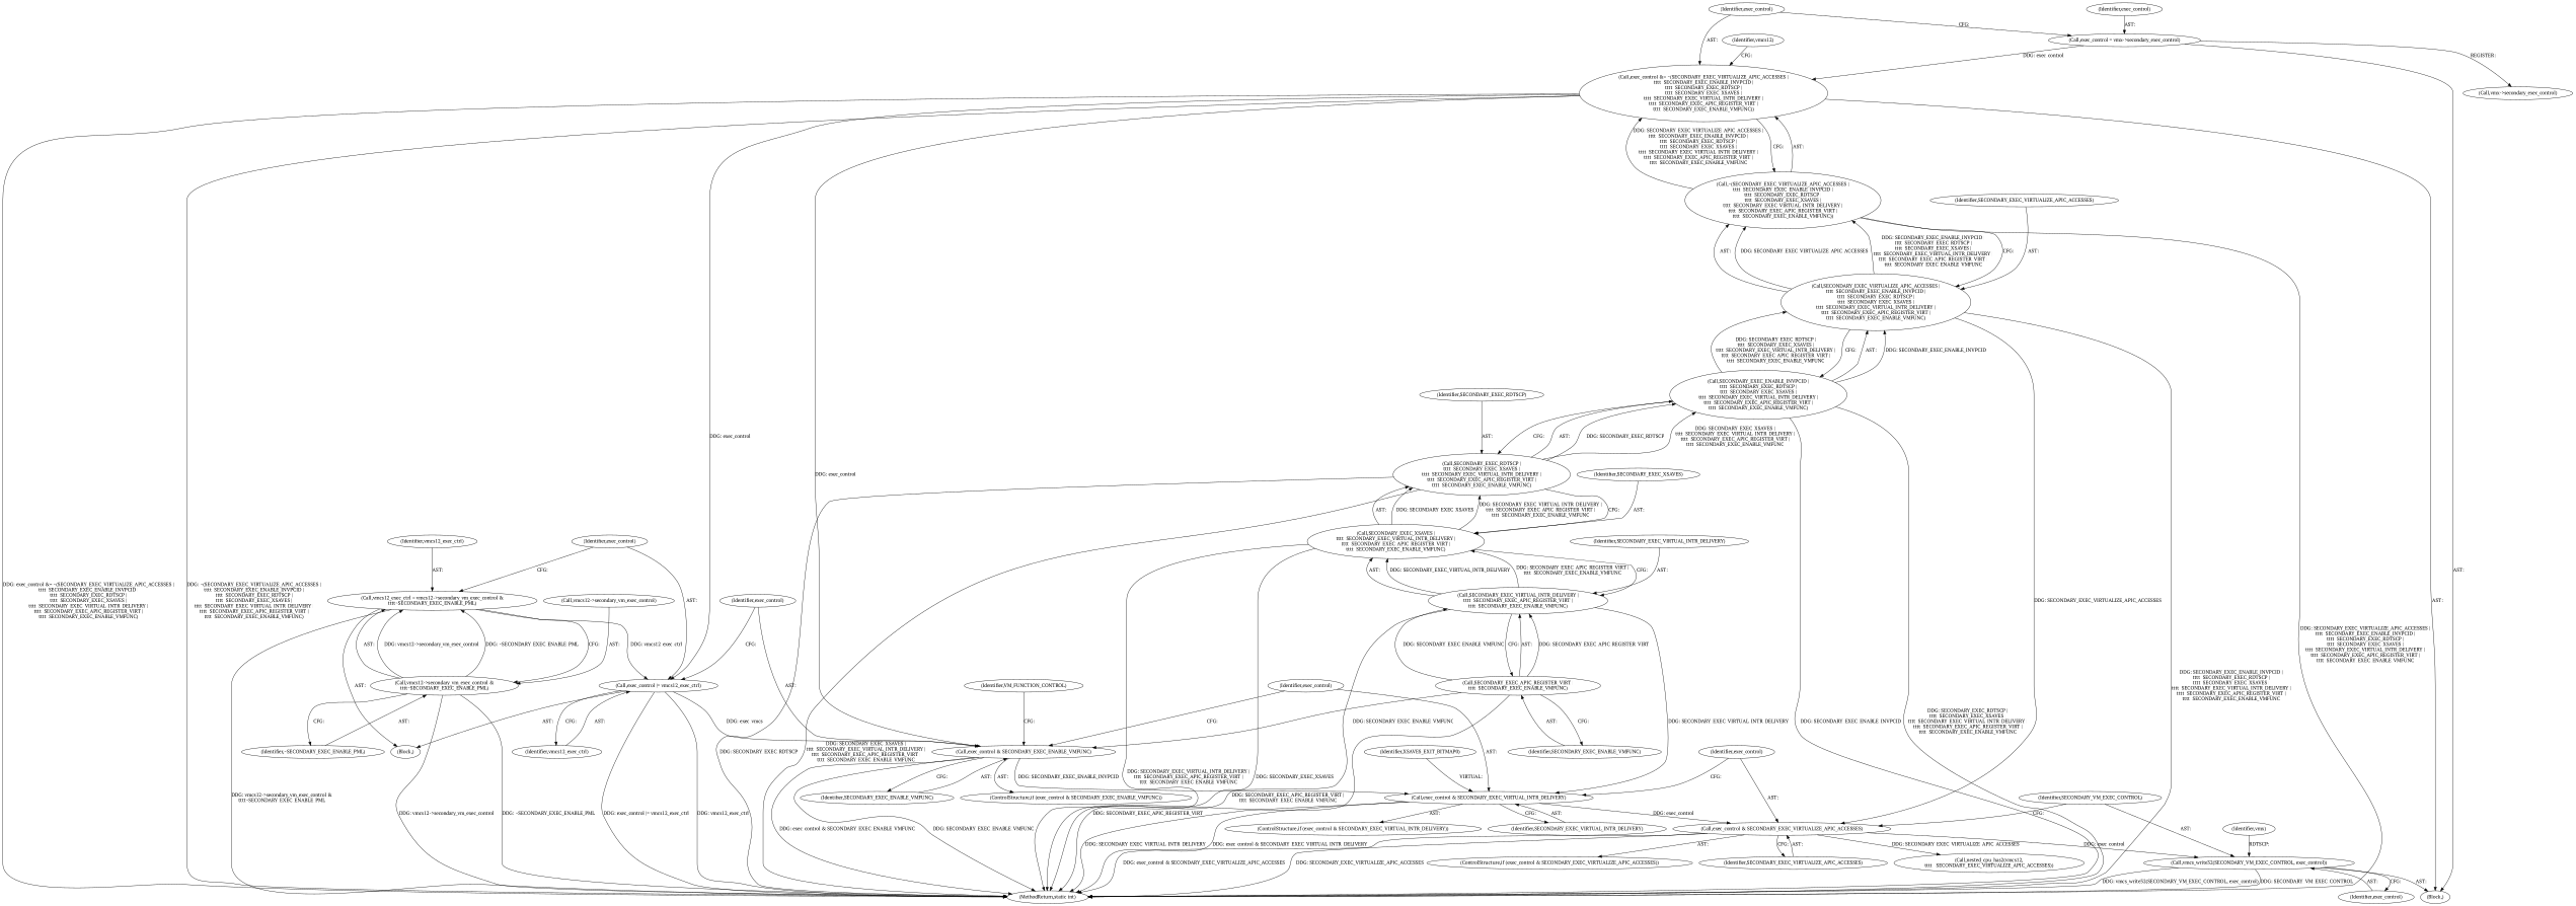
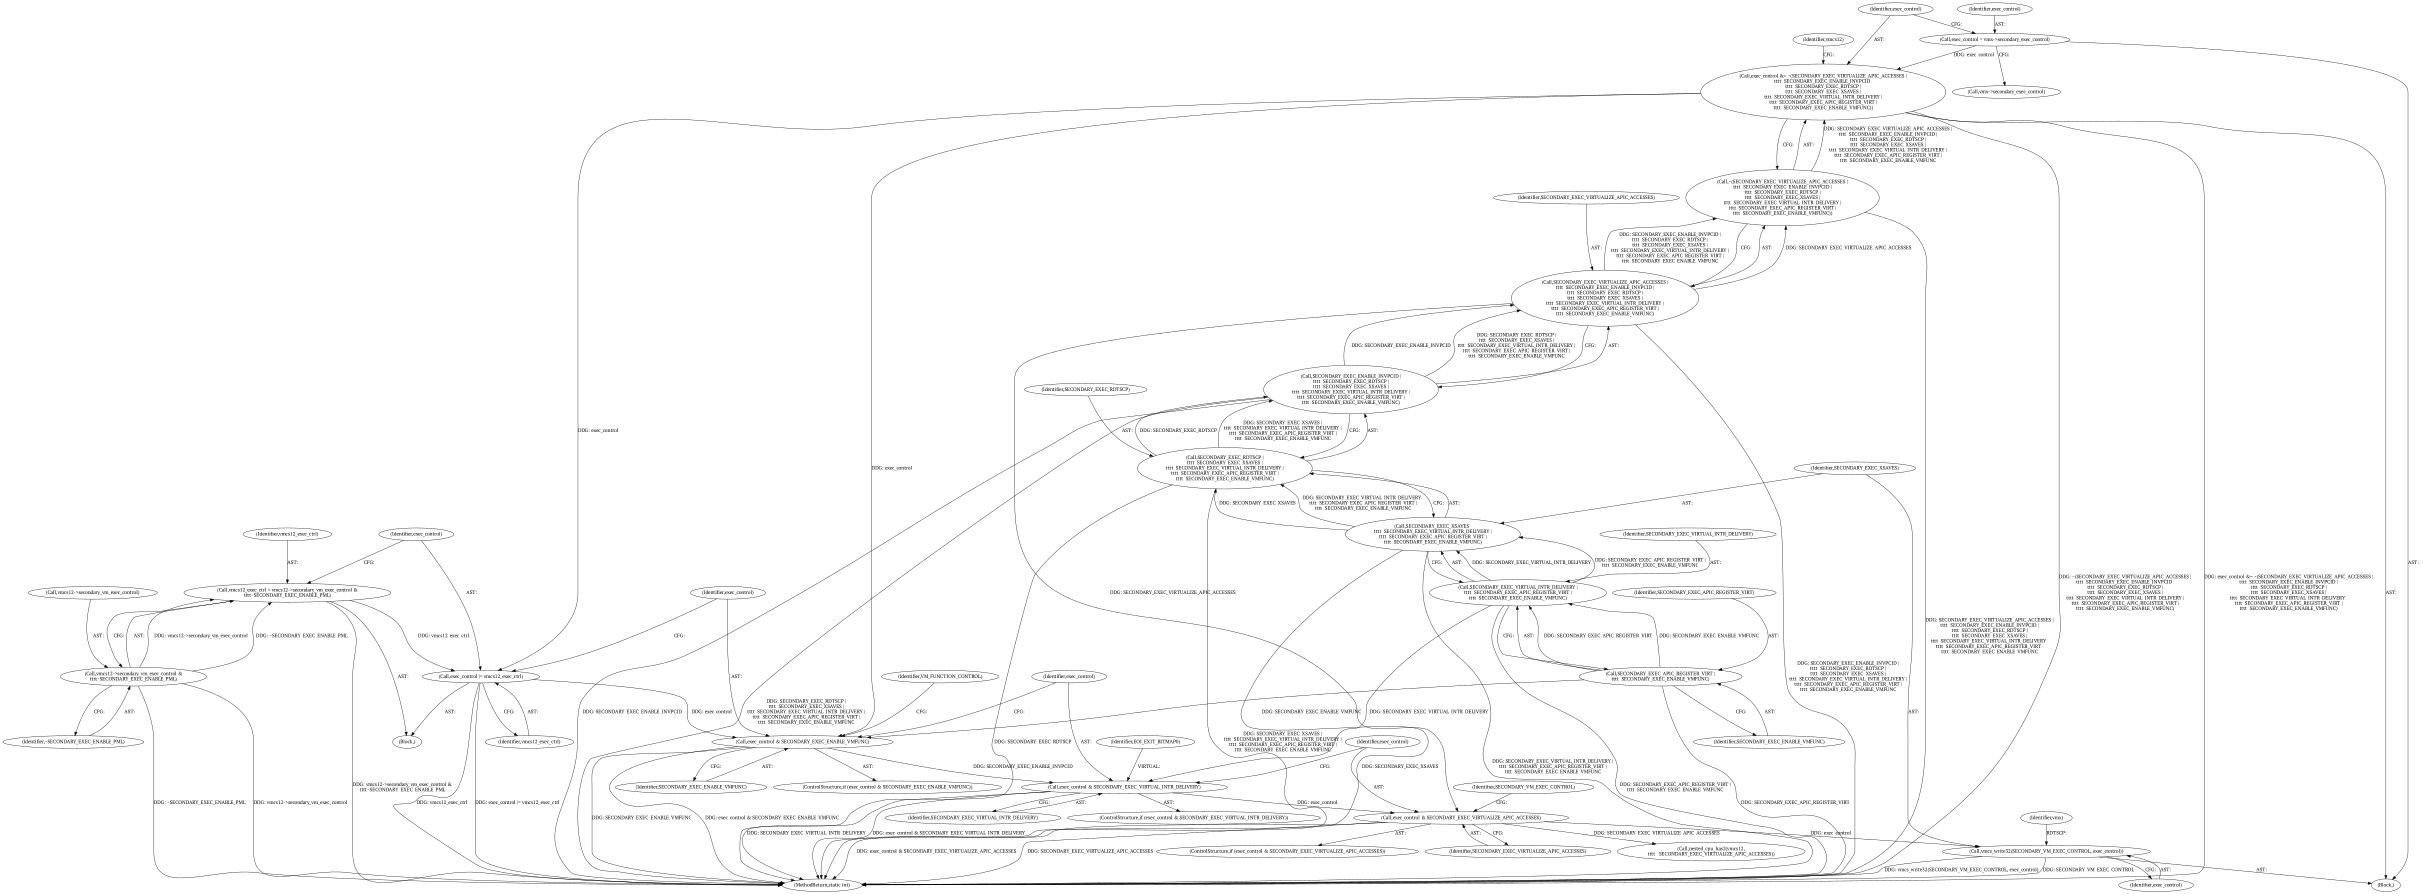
  digraph {
    fontname="PT Serif"
    node [fontname="PT Serif"]
    edge [fontname="PT Serif"]
    n1 [label="(Call,vmcs_write32(SECONDARY_VM_EXEC_CONTROL, exec_control))"]
    n2 [label="(Identifier,exec_control)"]
    n3 [label="(Block,)"]
    n4 [label="(MethodReturn,static int)"]
    n5 [label="(Call,exec_control & SECONDARY_EXEC_VIRTUALIZE_APIC_ACCESSES)"]
    n6 [label="(Call,nested_cpu_has2(vmcs12,\n\t\t\t\t   SECONDARY_EXEC_VIRTUALIZE_APIC_ACCESSES))"]
    n7 [label="(ControlStructure,if (exec_control & SECONDARY_EXEC_VIRTUALIZE_APIC_ACCESSES))"]
    n8 [label="(Identifier,SECONDARY_EXEC_VIRTUALIZE_APIC_ACCESSES)"]
    n9 [label="(Call,exec_control & SECONDARY_EXEC_VIRTUAL_INTR_DELIVERY)"]
    n10 [label="(ControlStructure,if (exec_control & SECONDARY_EXEC_VIRTUAL_INTR_DELIVERY))"]
    n11 [label="(Identifier,SECONDARY_EXEC_VIRTUAL_INTR_DELIVERY)"]
    n12 [label="(Call,exec_control & SECONDARY_EXEC_ENABLE_VMFUNC)"]
    n13 [label="(Identifier,SECONDARY_EXEC_ENABLE_VMFUNC)"]
    n14 [label="(ControlStructure,if (exec_control & SECONDARY_EXEC_ENABLE_VMFUNC))"]
    n15 [label="(Call,exec_control &= ~(SECONDARY_EXEC_VIRTUALIZE_APIC_ACCESSES |\n\t\t\t\t  SECONDARY_EXEC_ENABLE_INVPCID |\n\t\t\t\t  SECONDARY_EXEC_RDTSCP |\n\t\t\t\t  SECONDARY_EXEC_XSAVES |\n\t\t\t\t  SECONDARY_EXEC_VIRTUAL_INTR_DELIVERY |\n\t\t\t\t  SECONDARY_EXEC_APIC_REGISTER_VIRT |\n\t\t\t\t  SECONDARY_EXEC_ENABLE_VMFUNC))"]
    n16 [label="(Call,~(SECONDARY_EXEC_VIRTUALIZE_APIC_ACCESSES |\n\t\t\t\t  SECONDARY_EXEC_ENABLE_INVPCID |\n\t\t\t\t  SECONDARY_EXEC_RDTSCP |\n\t\t\t\t  SECONDARY_EXEC_XSAVES |\n\t\t\t\t  SECONDARY_EXEC_VIRTUAL_INTR_DELIVERY |\n\t\t\t\t  SECONDARY_EXEC_APIC_REGISTER_VIRT |\n\t\t\t\t  SECONDARY_EXEC_ENABLE_VMFUNC))"]
    n17 [label="(Call,exec_control |= vmcs12_exec_ctrl)"]
    n18 [label="(Call,SECONDARY_EXEC_VIRTUALIZE_APIC_ACCESSES |\n\t\t\t\t  SECONDARY_EXEC_ENABLE_INVPCID |\n\t\t\t\t  SECONDARY_EXEC_RDTSCP |\n\t\t\t\t  SECONDARY_EXEC_XSAVES |\n\t\t\t\t  SECONDARY_EXEC_VIRTUAL_INTR_DELIVERY |\n\t\t\t\t  SECONDARY_EXEC_APIC_REGISTER_VIRT |\n\t\t\t\t  SECONDARY_EXEC_ENABLE_VMFUNC)"]
    n19 [label="(Block,)"]
    n20 [label="(Identifier,vmcs12_exec_ctrl)"]
    n21 [label="(Call,exec_control = vmx->secondary_exec_control)"]
    n22 [label="(Call,vmx->secondary_exec_control)"]
    n23 [label="(Call,SECONDARY_EXEC_ENABLE_INVPCID |\n\t\t\t\t  SECONDARY_EXEC_RDTSCP |\n\t\t\t\t  SECONDARY_EXEC_XSAVES |\n\t\t\t\t  SECONDARY_EXEC_VIRTUAL_INTR_DELIVERY |\n\t\t\t\t  SECONDARY_EXEC_APIC_REGISTER_VIRT |\n\t\t\t\t  SECONDARY_EXEC_ENABLE_VMFUNC)"]
    n24 [label="(Call,SECONDARY_EXEC_RDTSCP |\n\t\t\t\t  SECONDARY_EXEC_XSAVES |\n\t\t\t\t  SECONDARY_EXEC_VIRTUAL_INTR_DELIVERY |\n\t\t\t\t  SECONDARY_EXEC_APIC_REGISTER_VIRT |\n\t\t\t\t  SECONDARY_EXEC_ENABLE_VMFUNC)"]
    n25 [label="(Call,SECONDARY_EXEC_XSAVES |\n\t\t\t\t  SECONDARY_EXEC_VIRTUAL_INTR_DELIVERY |\n\t\t\t\t  SECONDARY_EXEC_APIC_REGISTER_VIRT |\n\t\t\t\t  SECONDARY_EXEC_ENABLE_VMFUNC)"]
    n26 [label="(Call,SECONDARY_EXEC_VIRTUAL_INTR_DELIVERY |\n\t\t\t\t  SECONDARY_EXEC_APIC_REGISTER_VIRT |\n\t\t\t\t  SECONDARY_EXEC_ENABLE_VMFUNC)"]
    n27 [label="(Call,SECONDARY_EXEC_APIC_REGISTER_VIRT |\n\t\t\t\t  SECONDARY_EXEC_ENABLE_VMFUNC)"]
    n28 [label="(Identifier,SECONDARY_EXEC_ENABLE_VMFUNC)"]
    n29 [label="(Call,vmcs12_exec_ctrl = vmcs12->secondary_vm_exec_control &\n\t\t\t\t~SECONDARY_EXEC_ENABLE_PML)"]
    n30 [label="(Call,vmcs12->secondary_vm_exec_control &\n\t\t\t\t~SECONDARY_EXEC_ENABLE_PML)"]
    n31 [label="(Identifier,~SECONDARY_EXEC_ENABLE_PML)"]
    n32 [label="(Identifier,VM_FUNCTION_CONTROL)"]
    n33 [label="(Identifier,exec_control)"]
    n34 [label="(Identifier,exec_control)"]
    n35 [label="(Identifier,SECONDARY_EXEC_VIRTUAL_INTR_DELIVERY)"]
    n36 [label="(Call,vmcs12->secondary_vm_exec_control)"]
    n37 [label="(Identifier,SECONDARY_EXEC_XSAVES)"]
    n38 [label="(Identifier,exec_control)"]
    n39 [label="(Identifier,vmcs12_exec_ctrl)"]
    n40 [label="(Identifier,exec_control)"]
+   n41 [label="(Identifier,SECONDARY_EXEC_APIC_REGISTER_VIRT)"]
    n42 [label="(Identifier,vmcs12)"]
    n43 [label="(Identifier,vmx)"]
-   n44 [label="(Identifier,XSAVES_EXIT_BITMAP0)"]
+   n44 [label="(Identifier,EOI_EXIT_BITMAP0)"]
    n45 [label="(Identifier,exec_control)"]
    n46 [label="(Identifier,SECONDARY_EXEC_RDTSCP)"]
    n47 [label="(Identifier,SECONDARY_EXEC_VIRTUALIZE_APIC_ACCESSES)"]
    n48 [label="(Identifier,SECONDARY_VM_EXEC_CONTROL)"]
    n49 [label="(Identifier,exec_control)"]
    n1 -> n2 [label="CFG: "]
    n1 -> n3 [label="AST: "]
    n1 -> n4 [label="DDG: vmcs_write32(SECONDARY_VM_EXEC_CONTROL, exec_control)"]
    n1 -> n4 [label="DDG: SECONDARY_VM_EXEC_CONTROL"]
    n2 -> n1 [label="AST: "]
    n5 -> n1 [label="DDG: exec_control"]
    n5 -> n4 [label="DDG: exec_control & SECONDARY_EXEC_VIRTUALIZE_APIC_ACCESSES"]
    n5 -> n4 [label="DDG: SECONDARY_EXEC_VIRTUALIZE_APIC_ACCESSES"]
    n5 -> n6 [label="DDG: SECONDARY_EXEC_VIRTUALIZE_APIC_ACCESSES"]
    n5 -> n7 [label="AST: "]
    n5 -> n8 [label="CFG: "]
    n8 -> n5 [label="AST: "]
    n9 -> n4 [label="DDG: exec_control & SECONDARY_EXEC_VIRTUAL_INTR_DELIVERY"]
    n9 -> n4 [label="DDG: SECONDARY_EXEC_VIRTUAL_INTR_DELIVERY"]
    n9 -> n5 [label="DDG: exec_control"]
    n9 -> n10 [label="AST: "]
    n9 -> n11 [label="CFG: "]
    n11 -> n9 [label="AST: "]
    n12 -> n4 [label="DDG: SECONDARY_EXEC_ENABLE_VMFUNC"]
    n12 -> n4 [label="DDG: exec_control & SECONDARY_EXEC_ENABLE_VMFUNC"]
    n12 -> n9 [label="DDG: SECONDARY_EXEC_ENABLE_INVPCID"]
    n12 -> n13 [label="CFG: "]
    n12 -> n14 [label="AST: "]
    n13 -> n12 [label="AST: "]
    n15 -> n3 [label="AST: "]
    n15 -> n4 [label="DDG: exec_control &= ~(SECONDARY_EXEC_VIRTUALIZE_APIC_ACCESSES |\n\t\t\t\t  SECONDARY_EXEC_ENABLE_INVPCID |\n\t\t\t\t  SECONDARY_EXEC_RDTSCP |\n\t\t\t\t  SECONDARY_EXEC_XSAVES |\n\t\t\t\t  SECONDARY_EXEC_VIRTUAL_INTR_DELIVERY |\n\t\t\t\t  SECONDARY_EXEC_APIC_REGISTER_VIRT |\n\t\t\t\t  SECONDARY_EXEC_ENABLE_VMFUNC)"]
    n15 -> n4 [label="DDG: ~(SECONDARY_EXEC_VIRTUALIZE_APIC_ACCESSES |\n\t\t\t\t  SECONDARY_EXEC_ENABLE_INVPCID |\n\t\t\t\t  SECONDARY_EXEC_RDTSCP |\n\t\t\t\t  SECONDARY_EXEC_XSAVES |\n\t\t\t\t  SECONDARY_EXEC_VIRTUAL_INTR_DELIVERY |\n\t\t\t\t  SECONDARY_EXEC_APIC_REGISTER_VIRT |\n\t\t\t\t  SECONDARY_EXEC_ENABLE_VMFUNC)"]
    n15 -> n12 [label="DDG: exec_control"]
    n15 -> n16 [label="CFG: "]
    n15 -> n17 [label="DDG: exec_control"]
    n16 -> n4 [label="DDG: SECONDARY_EXEC_VIRTUALIZE_APIC_ACCESSES |\n\t\t\t\t  SECONDARY_EXEC_ENABLE_INVPCID |\n\t\t\t\t  SECONDARY_EXEC_RDTSCP |\n\t\t\t\t  SECONDARY_EXEC_XSAVES |\n\t\t\t\t  SECONDARY_EXEC_VIRTUAL_INTR_DELIVERY |\n\t\t\t\t  SECONDARY_EXEC_APIC_REGISTER_VIRT |\n\t\t\t\t  SECONDARY_EXEC_ENABLE_VMFUNC"]
    n16 -> n15 [label="AST: "]
    n16 -> n15 [label="DDG: SECONDARY_EXEC_VIRTUALIZE_APIC_ACCESSES |\n\t\t\t\t  SECONDARY_EXEC_ENABLE_INVPCID |\n\t\t\t\t  SECONDARY_EXEC_RDTSCP |\n\t\t\t\t  SECONDARY_EXEC_XSAVES |\n\t\t\t\t  SECONDARY_EXEC_VIRTUAL_INTR_DELIVERY |\n\t\t\t\t  SECONDARY_EXEC_APIC_REGISTER_VIRT |\n\t\t\t\t  SECONDARY_EXEC_ENABLE_VMFUNC"]
    n16 -> n18 [label="CFG: "]
    n17 -> n4 [label="DDG: exec_control |= vmcs12_exec_ctrl"]
    n17 -> n4 [label="DDG: vmcs12_exec_ctrl"]
-   n17 -> n12 [label="DDG: exec_vmcs"]
+   n17 -> n12 [label="DDG: exec_control"]
    n17 -> n19 [label="AST: "]
    n17 -> n20 [label="CFG: "]
    n18 -> n4 [label="DDG: SECONDARY_EXEC_ENABLE_INVPCID |\n\t\t\t\t  SECONDARY_EXEC_RDTSCP |\n\t\t\t\t  SECONDARY_EXEC_XSAVES |\n\t\t\t\t  SECONDARY_EXEC_VIRTUAL_INTR_DELIVERY |\n\t\t\t\t  SECONDARY_EXEC_APIC_REGISTER_VIRT |\n\t\t\t\t  SECONDARY_EXEC_ENABLE_VMFUNC"]
    n18 -> n5 [label="DDG: SECONDARY_EXEC_VIRTUALIZE_APIC_ACCESSES"]
    n18 -> n16 [label="AST: "]
    n18 -> n16 [label="DDG: SECONDARY_EXEC_VIRTUALIZE_APIC_ACCESSES"]
    n18 -> n16 [label="DDG: SECONDARY_EXEC_ENABLE_INVPCID |\n\t\t\t\t  SECONDARY_EXEC_RDTSCP |\n\t\t\t\t  SECONDARY_EXEC_XSAVES |\n\t\t\t\t  SECONDARY_EXEC_VIRTUAL_INTR_DELIVERY |\n\t\t\t\t  SECONDARY_EXEC_APIC_REGISTER_VIRT |\n\t\t\t\t  SECONDARY_EXEC_ENABLE_VMFUNC"]
    n18 -> n23 [label="CFG: "]
    n20 -> n17 [label="AST: "]
    n21 -> n3 [label="AST: "]
    n21 -> n15 [label="DDG: exec_control"]
-   n21 -> n22 [label="REGISTER: "]
+   n21 -> n22 [label="CFG: "]
    n23 -> n4 [label="DDG: SECONDARY_EXEC_ENABLE_INVPCID"]
    n23 -> n4 [label="DDG: SECONDARY_EXEC_RDTSCP |\n\t\t\t\t  SECONDARY_EXEC_XSAVES |\n\t\t\t\t  SECONDARY_EXEC_VIRTUAL_INTR_DELIVERY |\n\t\t\t\t  SECONDARY_EXEC_APIC_REGISTER_VIRT |\n\t\t\t\t  SECONDARY_EXEC_ENABLE_VMFUNC"]
    n23 -> n18 [label="AST: "]
    n23 -> n18 [label="DDG: SECONDARY_EXEC_ENABLE_INVPCID"]
    n23 -> n18 [label="DDG: SECONDARY_EXEC_RDTSCP |\n\t\t\t\t  SECONDARY_EXEC_XSAVES |\n\t\t\t\t  SECONDARY_EXEC_VIRTUAL_INTR_DELIVERY |\n\t\t\t\t  SECONDARY_EXEC_APIC_REGISTER_VIRT |\n\t\t\t\t  SECONDARY_EXEC_ENABLE_VMFUNC"]
    n23 -> n24 [label="CFG: "]
    n24 -> n4 [label="DDG: SECONDARY_EXEC_RDTSCP"]
    n24 -> n4 [label="DDG: SECONDARY_EXEC_XSAVES |\n\t\t\t\t  SECONDARY_EXEC_VIRTUAL_INTR_DELIVERY |\n\t\t\t\t  SECONDARY_EXEC_APIC_REGISTER_VIRT |\n\t\t\t\t  SECONDARY_EXEC_ENABLE_VMFUNC"]
    n24 -> n23 [label="AST: "]
    n24 -> n23 [label="DDG: SECONDARY_EXEC_RDTSCP"]
    n24 -> n23 [label="DDG: SECONDARY_EXEC_XSAVES |\n\t\t\t\t  SECONDARY_EXEC_VIRTUAL_INTR_DELIVERY |\n\t\t\t\t  SECONDARY_EXEC_APIC_REGISTER_VIRT |\n\t\t\t\t  SECONDARY_EXEC_ENABLE_VMFUNC"]
    n24 -> n25 [label="CFG: "]
    n25 -> n4 [label="DDG: SECONDARY_EXEC_VIRTUAL_INTR_DELIVERY |\n\t\t\t\t  SECONDARY_EXEC_APIC_REGISTER_VIRT |\n\t\t\t\t  SECONDARY_EXEC_ENABLE_VMFUNC"]
    n25 -> n4 [label="DDG: SECONDARY_EXEC_XSAVES"]
    n25 -> n24 [label="AST: "]
    n25 -> n24 [label="DDG: SECONDARY_EXEC_XSAVES"]
    n25 -> n24 [label="DDG: SECONDARY_EXEC_VIRTUAL_INTR_DELIVERY |\n\t\t\t\t  SECONDARY_EXEC_APIC_REGISTER_VIRT |\n\t\t\t\t  SECONDARY_EXEC_ENABLE_VMFUNC"]
    n25 -> n26 [label="CFG: "]
    n26 -> n4 [label="DDG: SECONDARY_EXEC_APIC_REGISTER_VIRT |\n\t\t\t\t  SECONDARY_EXEC_ENABLE_VMFUNC"]
    n26 -> n9 [label="DDG: SECONDARY_EXEC_VIRTUAL_INTR_DELIVERY"]
    n26 -> n25 [label="AST: "]
    n26 -> n25 [label="DDG: SECONDARY_EXEC_VIRTUAL_INTR_DELIVERY"]
    n26 -> n25 [label="DDG: SECONDARY_EXEC_APIC_REGISTER_VIRT |\n\t\t\t\t  SECONDARY_EXEC_ENABLE_VMFUNC"]
    n26 -> n27 [label="CFG: "]
    n27 -> n4 [label="DDG: SECONDARY_EXEC_APIC_REGISTER_VIRT"]
    n27 -> n12 [label="DDG: SECONDARY_EXEC_ENABLE_VMFUNC"]
    n27 -> n26 [label="AST: "]
    n27 -> n26 [label="DDG: SECONDARY_EXEC_APIC_REGISTER_VIRT"]
    n27 -> n26 [label="DDG: SECONDARY_EXEC_ENABLE_VMFUNC"]
    n27 -> n28 [label="CFG: "]
    n28 -> n27 [label="AST: "]
    n29 -> n4 [label="DDG: vmcs12->secondary_vm_exec_control &\n\t\t\t\t~SECONDARY_EXEC_ENABLE_PML"]
    n29 -> n17 [label="DDG: vmcs12_exec_ctrl"]
    n29 -> n19 [label="AST: "]
    n29 -> n30 [label="CFG: "]
    n30 -> n4 [label="DDG: vmcs12->secondary_vm_exec_control"]
    n30 -> n4 [label="DDG: ~SECONDARY_EXEC_ENABLE_PML"]
    n30 -> n29 [label="AST: "]
    n30 -> n29 [label="DDG: vmcs12->secondary_vm_exec_control"]
    n30 -> n29 [label="DDG: ~SECONDARY_EXEC_ENABLE_PML"]
    n30 -> n31 [label="CFG: "]
    n31 -> n30 [label="AST: "]
    n32 -> n12 [label="CFG: "]
    n33 -> n5 [label="AST: "]
    n33 -> n9 [label="CFG: "]
    n34 -> n21 [label="AST: "]
    n35 -> n26 [label="AST: "]
    n36 -> n30 [label="AST: "]
    n37 -> n25 [label="AST: "]
    n38 -> n15 [label="AST: "]
    n38 -> n21 [label="CFG: "]
    n39 -> n29 [label="AST: "]
    n40 -> n9 [label="AST: "]
    n40 -> n12 [label="CFG: "]
+   n41 -> n27 [label="AST: "]
    n42 -> n15 [label="CFG: "]
    n43 -> n1 [label="RDTSCP: "]
    n44 -> n9 [label="VIRTUAL: "]
    n45 -> n17 [label="AST: "]
    n45 -> n29 [label="CFG: "]
    n46 -> n24 [label="AST: "]
    n47 -> n18 [label="AST: "]
-   n48 -> n1 [label="AST: "]
+   n37 -> n1 [label="AST: "]
    n48 -> n5 [label="CFG: "]
    n49 -> n12 [label="AST: "]
    n49 -> n17 [label="CFG: "]
  }
